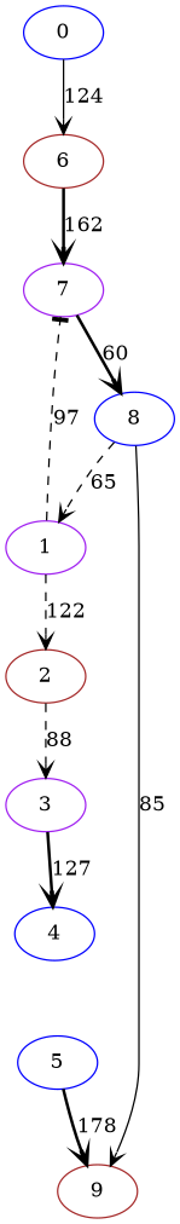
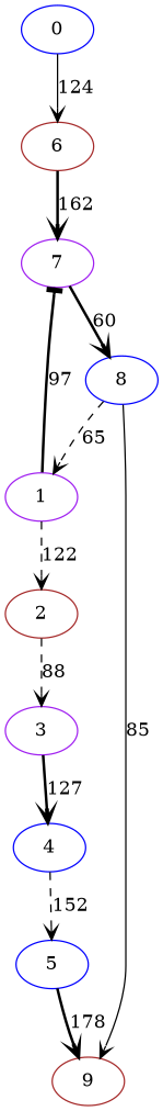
  digraph {
    node [color=blue]
    edge [arrowhead=vee style=dashed]
    6 [color=brown]
    0
    1 [color=purple]
    2 [color=brown]
    7 [color=purple]
    3 [color=purple]
    8
    4
    9 [color=brown]
    5
    6 -> 7 [label=162 style=bold]
    0 -> 6 [label=124 style=solid]
    1 -> 2 [label=122]
-   1 -> 7 [arrowhead=tee label=97]
+   1 -> 7 [arrowhead=tee label=97 style=bold]
    2 -> 3 [label=88]
    7 -> 8 [label=60 style=bold]
    3 -> 4 [label=127 style=bold]
    8 -> 1 [label=65]
    8 -> 9 [label=85 style=solid]
+   4 -> 5 [label=152]
    5 -> 9 [label=178 style=bold]
  }
